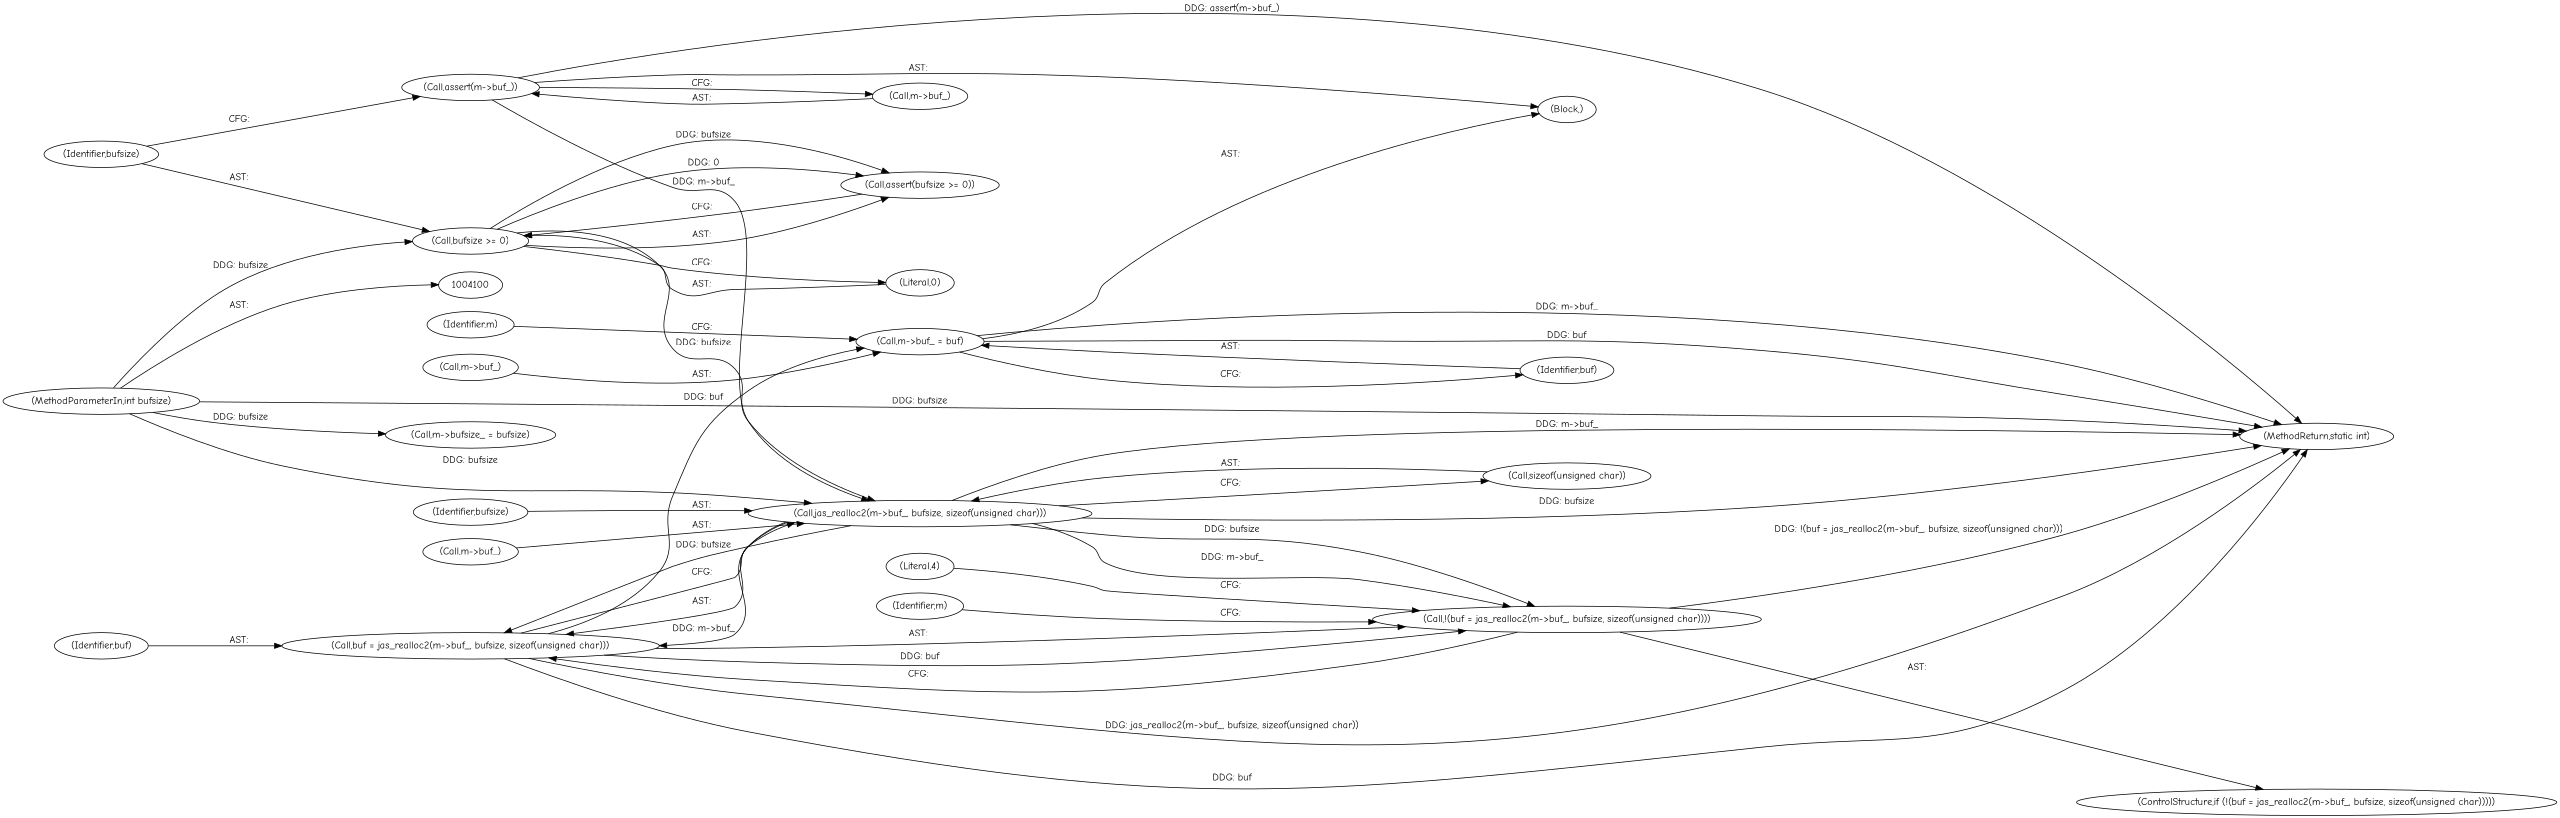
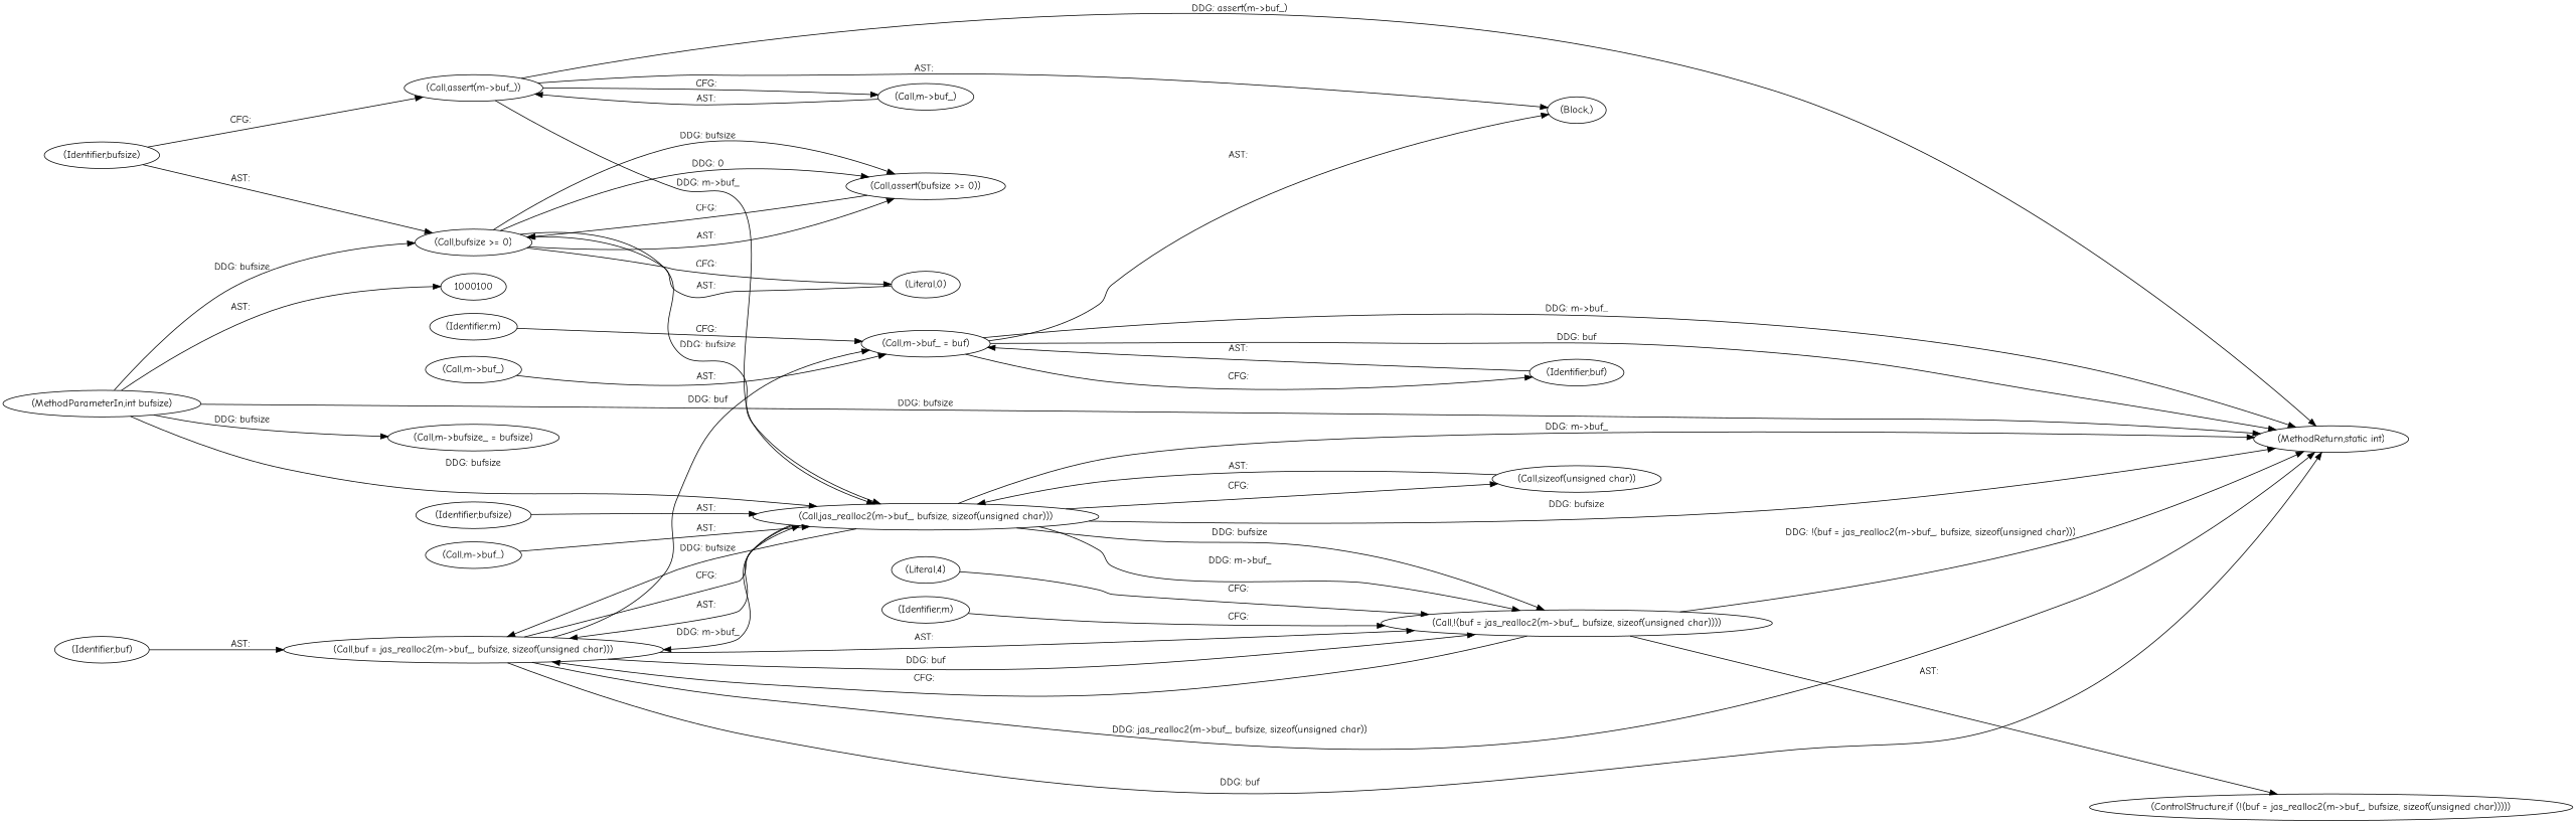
  digraph {
    fontname="Comic Neue"
    rankdir=LR
    node [fontname="Comic Neue"]
    edge [fontname="Comic Neue"]
    n1 [label="(Call,buf = jas_realloc2(m->buf_, bufsize, sizeof(unsigned char)))"]
    n2 [label="(Call,jas_realloc2(m->buf_, bufsize, sizeof(unsigned char)))"]
    n3 [label="(Call,!(buf = jas_realloc2(m->buf_, bufsize, sizeof(unsigned char))))"]
    n4 [label="(Call,m->buf_ = buf)"]
    n5 [label="(MethodReturn,static int)"]
    n6 [label="(Call,sizeof(unsigned char))"]
    n7 [label="(ControlStructure,if (!(buf = jas_realloc2(m->buf_, bufsize, sizeof(unsigned char)))))"]
    n8 [label="(Block,)"]
    n9 [label="(Identifier,buf)"]
    n10 [label="(Call,m->bufsize_ = bufsize)"]
    n11 [label="(Call,assert(m->buf_))"]
    n12 [label="(Call,m->buf_)"]
    n13 [label="(Call,bufsize >= 0)"]
    n14 [label="(Call,assert(bufsize >= 0))"]
    n15 [label="(Literal,0)"]
    n16 [label="(MethodParameterIn,int bufsize)"]
-   1000100 [label=1004100]
+   1000100
    n18 [label="(Identifier,m)"]
    n19 [label="(Call,m->buf_)"]
    n20 [label="(Identifier,buf)"]
    n21 [label="(Identifier,bufsize)"]
    n22 [label="(Literal,4)"]
    n23 [label="(Identifier,m)"]
    n24 [label="(Identifier,bufsize)"]
    n25 [label="(Call,m->buf_)"]
    n1 -> n2 [label="CFG: "]
    n1 -> n3 [label="AST: "]
    n1 -> n3 [label="DDG: buf"]
    n1 -> n4 [label="DDG: buf"]
    n1 -> n5 [label="DDG: jas_realloc2(m->buf_, bufsize, sizeof(unsigned char))"]
    n1 -> n5 [label="DDG: buf"]
    n2 -> n1 [label="AST: "]
    n2 -> n1 [label="DDG: m->buf_"]
    n2 -> n1 [label="DDG: bufsize"]
    n2 -> n3 [label="DDG: m->buf_"]
    n2 -> n3 [label="DDG: bufsize"]
    n2 -> n5 [label="DDG: m->buf_"]
    n2 -> n5 [label="DDG: bufsize"]
    n2 -> n6 [label="CFG: "]
    n3 -> n1 [label="CFG: "]
    n3 -> n5 [label="DDG: !(buf = jas_realloc2(m->buf_, bufsize, sizeof(unsigned char)))"]
    n3 -> n7 [label="AST: "]
    n4 -> n5 [label="DDG: buf"]
    n4 -> n5 [label="DDG: m->buf_"]
    n4 -> n8 [label="AST: "]
    n4 -> n9 [label="CFG: "]
    n6 -> n2 [label="AST: "]
    n9 -> n4 [label="AST: "]
    n11 -> n2 [label="DDG: m->buf_"]
    n11 -> n5 [label="DDG: assert(m->buf_)"]
    n11 -> n8 [label="AST: "]
    n11 -> n12 [label="CFG: "]
    n12 -> n11 [label="AST: "]
    n13 -> n2 [label="DDG: bufsize"]
    n13 -> n14 [label="AST: "]
    n13 -> n14 [label="DDG: bufsize"]
    n13 -> n14 [label="DDG: 0"]
    n13 -> n15 [label="CFG: "]
    n14 -> n13 [label="CFG: "]
    n15 -> n13 [label="AST: "]
    n16 -> n2 [label="DDG: bufsize"]
    n16 -> n5 [label="DDG: bufsize"]
    n16 -> n10 [label="DDG: bufsize"]
    n16 -> n13 [label="DDG: bufsize"]
    n16 -> 1000100 [label="AST: "]
    n18 -> n4 [label="CFG: "]
    n19 -> n4 [label="AST: "]
    n20 -> n1 [label="AST: "]
    n21 -> n11 [label="CFG: "]
    n21 -> n13 [label="AST: "]
    n22 -> n3 [label="CFG: "]
    n23 -> n3 [label="CFG: "]
    n24 -> n2 [label="AST: "]
    n25 -> n2 [label="AST: "]
  }
